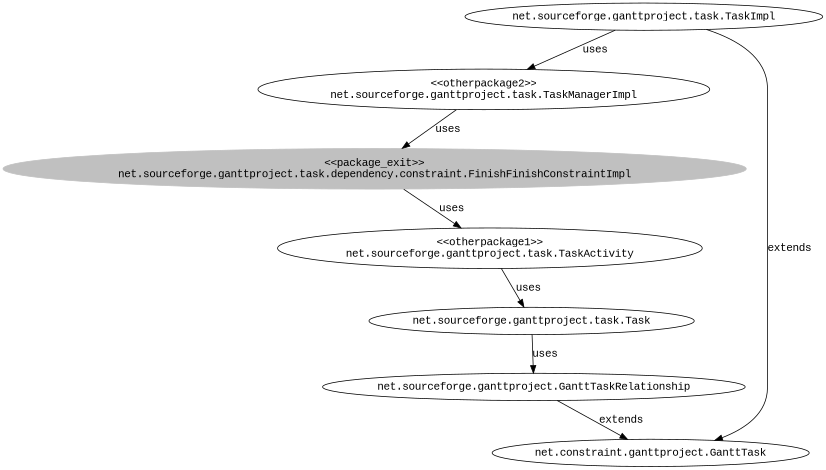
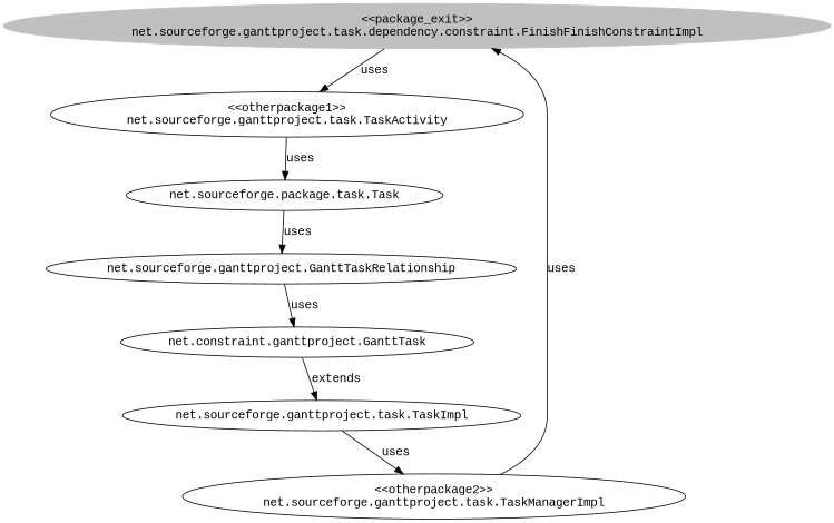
  digraph {
    fontname="Liberation Mono"
    node [fontname="Liberation Mono"]
    edge [fontname="Liberation Mono"]
    n1 [color=grey label="<<package_exit>>\nnet.sourceforge.ganttproject.task.dependency.constraint.FinishFinishConstraintImpl" style=filled]
    n2 [label="<<otherpackage1>>\nnet.sourceforge.ganttproject.task.TaskActivity"]
-   n3 [label="net.sourceforge.ganttproject.task.Task"]
+   n3 [label="net.sourceforge.package.task.Task"]
    n4 [label="net.sourceforge.ganttproject.GanttTaskRelationship"]
    n5 [label="<<otherpackage2>>\nnet.sourceforge.ganttproject.task.TaskManagerImpl"]
    n6 [label="net.constraint.ganttproject.GanttTask"]
    n7 [label="net.sourceforge.ganttproject.task.TaskImpl"]
    n1 -> n2 [label=uses]
    n2 -> n3 [label=uses]
    n3 -> n4 [label=uses]
-   n4 -> n6 [label=extends]
+   n4 -> n6 [label=uses]
    n5 -> n1 [label=uses]
-   n7 -> n6 [label=extends]
+   n6 -> n7 [label=extends]
    n7 -> n5 [label=uses]
  }
